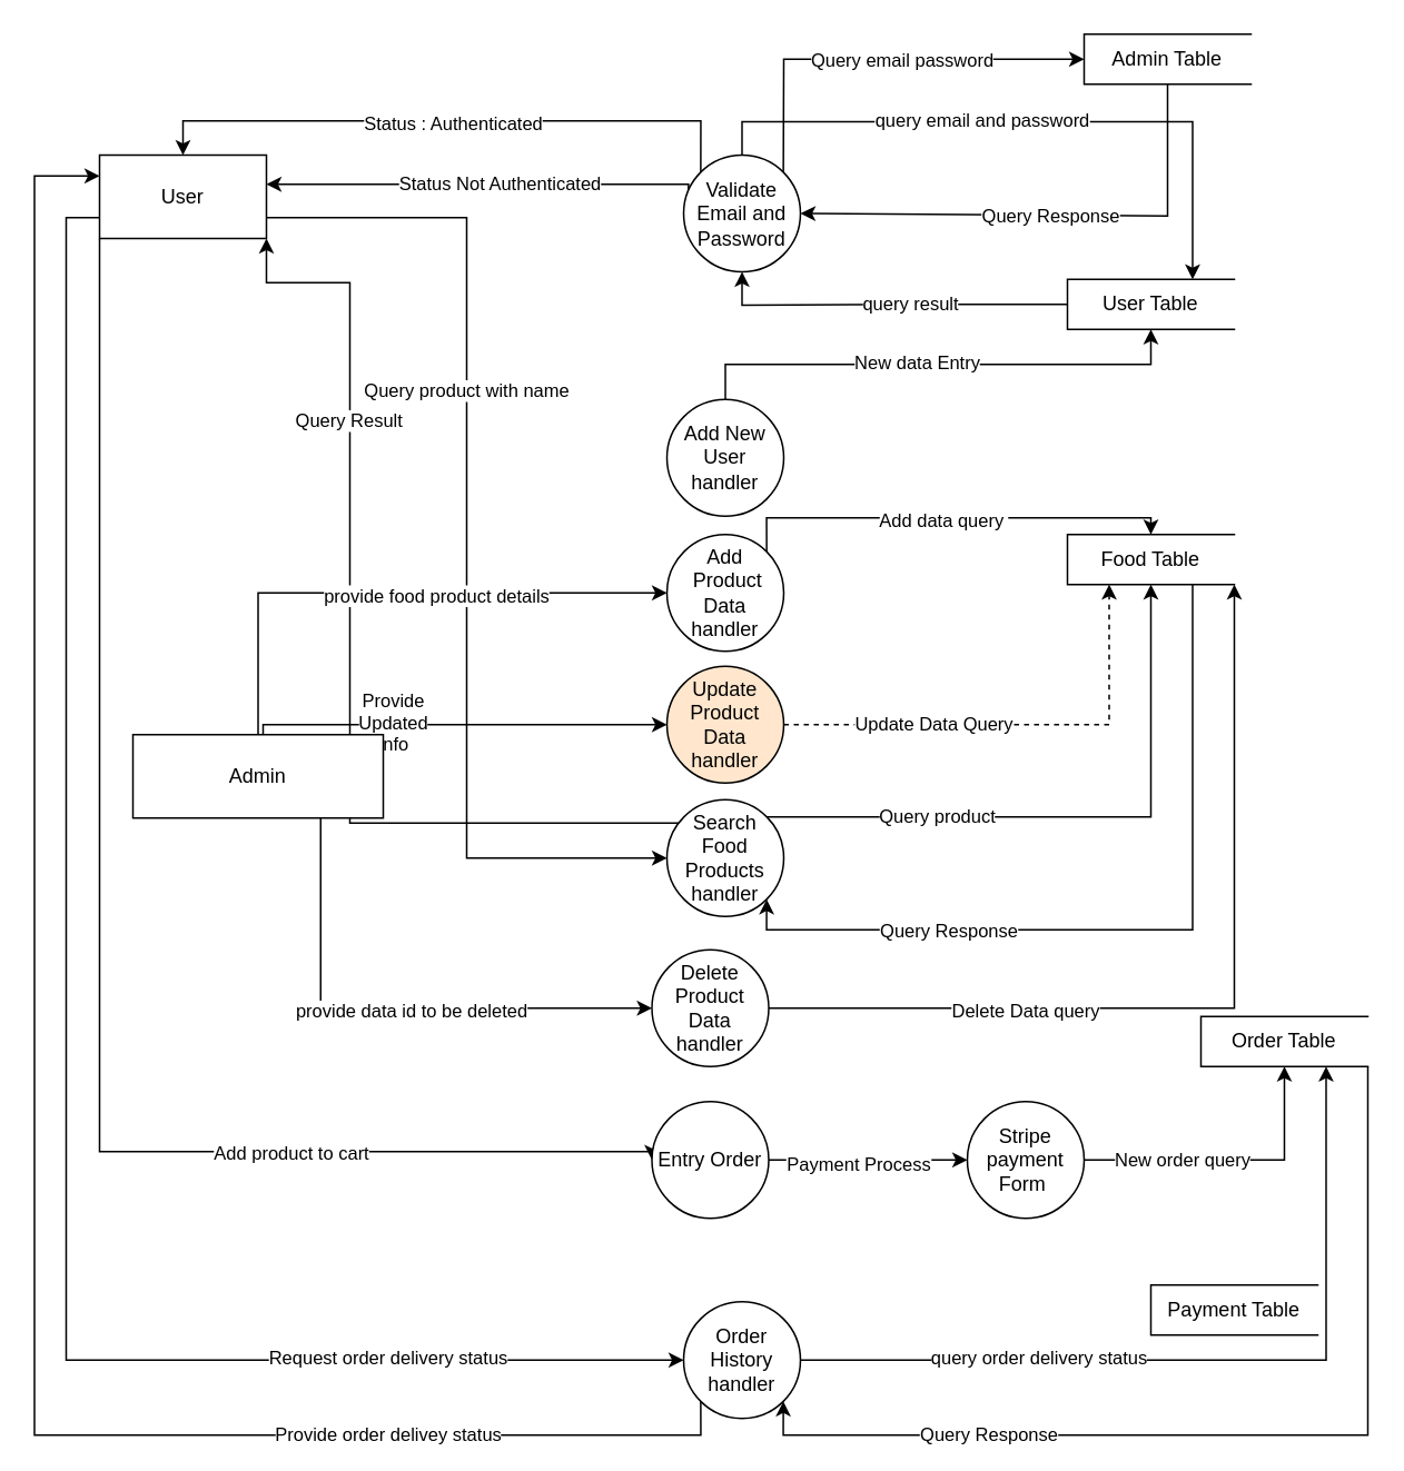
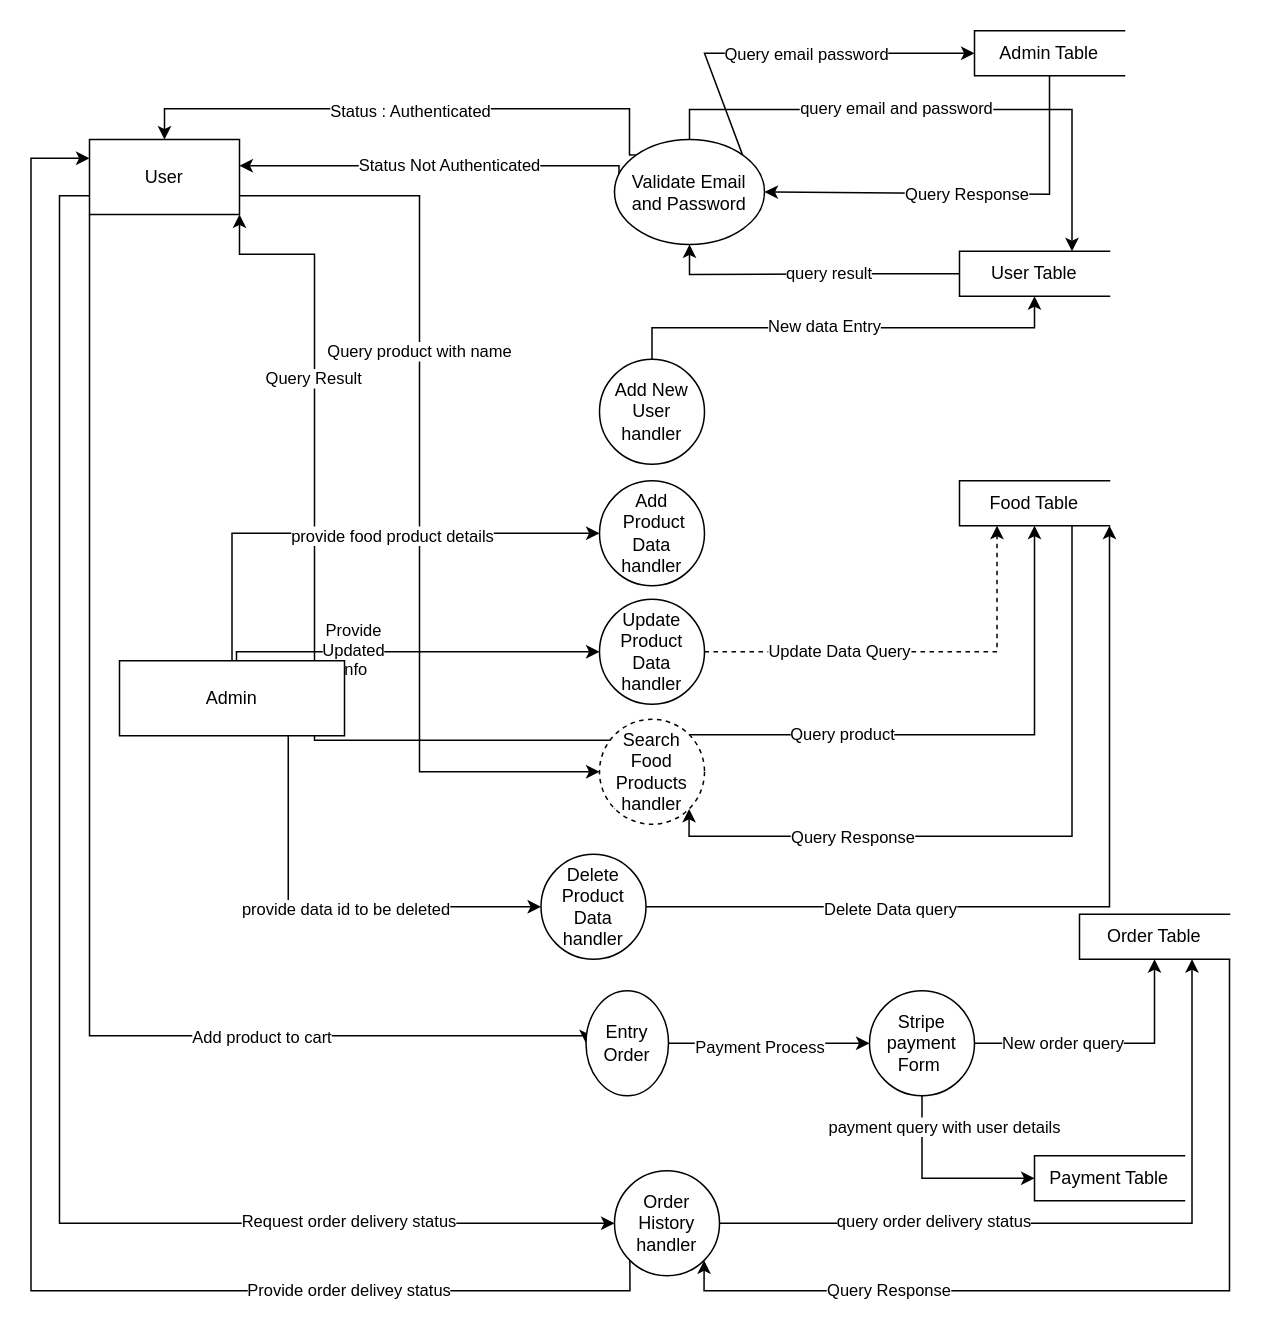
  <mxCell id="0" />
  <mxCell id="1" parent="0" />
  <mxCell id="2" style="edgeStyle=orthogonalEdgeStyle;rounded=0;orthogonalLoop=1;jettySize=auto;html=1;exitX=0.041;exitY=0.333;exitDx=0;exitDy=0;exitPerimeter=0;entryX=1;entryY=0.35;entryDx=0;entryDy=0;entryPerimeter=0;" edge="1" parent="1" source="8" target="13"><mxGeometry relative="1" as="geometry"><mxPoint x="170" y="137" as="targetPoint" /><Array as="points"><mxPoint x="412" y="110" /></Array></mxGeometry></mxCell>
  <mxCell id="3" value="Status Not Authenticated" style="edgeLabel;html=1;align=center;verticalAlign=middle;resizable=0;points=[];" vertex="1" connectable="0" parent="2"><mxGeometry x="-0.069" y="-1" relative="1" as="geometry"><mxPoint x="1" as="offset" /></mxGeometry></mxCell>
  <mxCell id="4" style="edgeStyle=orthogonalEdgeStyle;rounded=0;orthogonalLoop=1;jettySize=auto;html=1;exitX=0.5;exitY=0;exitDx=0;exitDy=0;entryX=0.75;entryY=0;entryDx=0;entryDy=0;" edge="1" parent="1" source="8" target="21"><mxGeometry relative="1" as="geometry" /></mxCell>
  <mxCell id="5" value="query email and password" style="edgeLabel;html=1;align=center;verticalAlign=middle;resizable=0;points=[];" vertex="1" connectable="0" parent="4"><mxGeometry x="-0.152" y="1" relative="1" as="geometry"><mxPoint as="offset" /></mxGeometry></mxCell>
  <mxCell id="6" style="edgeStyle=orthogonalEdgeStyle;rounded=0;orthogonalLoop=1;jettySize=auto;html=1;exitX=0;exitY=0;exitDx=0;exitDy=0;entryX=0.5;entryY=0;entryDx=0;entryDy=0;" edge="1" parent="1" source="8" target="13"><mxGeometry relative="1" as="geometry"><Array as="points"><mxPoint x="419" y="72" /><mxPoint x="109" y="72" /></Array></mxGeometry></mxCell>
  <mxCell id="7" value="Status : Authenticated" style="edgeLabel;html=1;align=center;verticalAlign=middle;resizable=0;points=[];" vertex="1" connectable="0" parent="6"><mxGeometry x="-0.006" y="1" relative="1" as="geometry"><mxPoint as="offset" /></mxGeometry></mxCell>
- <mxCell id="8" value="Validate Email and Password" style="ellipse;whiteSpace=wrap;html=1;aspect=fixed;" vertex="1" parent="1"><mxGeometry x="409" y="92.5" width="70" height="70" as="geometry" /></mxCell>
+ <mxCell id="8" value="Validate Email and Password" style="ellipse;whiteSpace=wrap;html=1;aspect=fixed;" vertex="1" parent="1"><mxGeometry x="409" y="92.5" width="100" height="70" as="geometry" /></mxCell>
  <mxCell id="9" style="edgeStyle=orthogonalEdgeStyle;rounded=0;orthogonalLoop=1;jettySize=auto;html=1;exitX=0;exitY=1;exitDx=0;exitDy=0;entryX=0;entryY=0.5;entryDx=0;entryDy=0;" edge="1" parent="1" source="13" target="56"><mxGeometry relative="1" as="geometry"><mxPoint x="390" y="670" as="targetPoint" /><Array as="points"><mxPoint x="59" y="690" /><mxPoint x="390" y="690" /></Array></mxGeometry></mxCell>
  <mxCell id="10" value="Add product to cart" style="edgeLabel;html=1;align=center;verticalAlign=middle;resizable=0;points=[];" vertex="1" connectable="0" parent="9"><mxGeometry x="0.498" relative="1" as="geometry"><mxPoint as="offset" /></mxGeometry></mxCell>
  <mxCell id="11" style="edgeStyle=orthogonalEdgeStyle;rounded=0;orthogonalLoop=1;jettySize=auto;html=1;exitX=0;exitY=0.75;exitDx=0;exitDy=0;entryX=0;entryY=0.5;entryDx=0;entryDy=0;" edge="1" parent="1" source="13" target="67"><mxGeometry relative="1" as="geometry" /></mxCell>
  <mxCell id="12" value="Request order delivery status" style="edgeLabel;html=1;align=center;verticalAlign=middle;resizable=0;points=[];" vertex="1" connectable="0" parent="11"><mxGeometry x="0.669" y="2" relative="1" as="geometry"><mxPoint as="offset" /></mxGeometry></mxCell>
  <mxCell id="13" value="User" style="rounded=0;whiteSpace=wrap;html=1;" vertex="1" parent="1"><mxGeometry x="59" y="92.5" width="100" height="50" as="geometry" /></mxCell>
  <mxCell id="14" style="edgeStyle=orthogonalEdgeStyle;rounded=0;orthogonalLoop=1;jettySize=auto;html=1;exitX=1;exitY=0;exitDx=0;exitDy=0;entryX=0.5;entryY=1;entryDx=0;entryDy=0;" edge="1" parent="1" source="18" target="25"><mxGeometry relative="1" as="geometry" /></mxCell>
  <mxCell id="15" value="Query product" style="edgeLabel;html=1;align=center;verticalAlign=middle;resizable=0;points=[];" vertex="1" connectable="0" parent="14"><mxGeometry x="-0.448" y="1" relative="1" as="geometry"><mxPoint as="offset" /></mxGeometry></mxCell>
  <mxCell id="16" style="edgeStyle=orthogonalEdgeStyle;rounded=0;orthogonalLoop=1;jettySize=auto;html=1;exitX=0;exitY=1;exitDx=0;exitDy=0;entryX=1;entryY=1;entryDx=0;entryDy=0;" edge="1" parent="1" source="18" target="13"><mxGeometry relative="1" as="geometry"><Array as="points"><mxPoint x="209" y="493" /><mxPoint x="209" y="169" /></Array></mxGeometry></mxCell>
  <mxCell id="17" value="Query Result&amp;nbsp;" style="edgeLabel;html=1;align=center;verticalAlign=middle;resizable=0;points=[];" vertex="1" connectable="0" parent="16"><mxGeometry x="0.514" y="-3" relative="1" as="geometry"><mxPoint x="-3" y="1" as="offset" /></mxGeometry></mxCell>
- <mxCell id="18" value="Search Food Products handler" style="ellipse;whiteSpace=wrap;html=1;aspect=fixed;" vertex="1" parent="1"><mxGeometry x="399" y="479" width="70" height="70" as="geometry" /></mxCell>
+ <mxCell id="18" value="Search Food Products handler" style="ellipse;whiteSpace=wrap;html=1;aspect=fixed;dashed=1;" vertex="1" parent="1"><mxGeometry x="399" y="479" width="70" height="70" as="geometry" /></mxCell>
  <mxCell id="19" style="edgeStyle=orthogonalEdgeStyle;rounded=0;orthogonalLoop=1;jettySize=auto;html=1;exitX=0;exitY=0.5;exitDx=0;exitDy=0;entryX=0.5;entryY=1;entryDx=0;entryDy=0;" edge="1" parent="1" source="21" target="8"><mxGeometry relative="1" as="geometry" /></mxCell>
  <mxCell id="20" value="query result" style="edgeLabel;html=1;align=center;verticalAlign=middle;resizable=0;points=[];" vertex="1" connectable="0" parent="19"><mxGeometry x="-0.119" y="-1" relative="1" as="geometry"><mxPoint as="offset" /></mxGeometry></mxCell>
  <mxCell id="21" value="User Table" style="html=1;dashed=0;whiteSpace=wrap;shape=partialRectangle;right=0;" vertex="1" parent="1"><mxGeometry x="639" y="167" width="100" height="30" as="geometry" /></mxCell>
  <mxCell id="22" value="Admin Table" style="html=1;dashed=0;whiteSpace=wrap;shape=partialRectangle;right=0;" vertex="1" parent="1"><mxGeometry x="649" y="20" width="100" height="30" as="geometry" /></mxCell>
  <mxCell id="23" style="edgeStyle=orthogonalEdgeStyle;rounded=0;orthogonalLoop=1;jettySize=auto;html=1;exitX=0.75;exitY=1;exitDx=0;exitDy=0;entryX=1;entryY=1;entryDx=0;entryDy=0;" edge="1" parent="1" source="25" target="18"><mxGeometry relative="1" as="geometry"><mxPoint x="714" y="369" as="sourcePoint" /><mxPoint x="459" y="493" as="targetPoint" /><Array as="points"><mxPoint x="714" y="557" /></Array></mxGeometry></mxCell>
  <mxCell id="24" value="Query Response" style="edgeLabel;html=1;align=center;verticalAlign=middle;resizable=0;points=[];" vertex="1" connectable="0" parent="23"><mxGeometry x="0.473" relative="1" as="geometry"><mxPoint as="offset" /></mxGeometry></mxCell>
  <mxCell id="25" value="Food Table" style="html=1;dashed=0;whiteSpace=wrap;shape=partialRectangle;right=0;" vertex="1" parent="1"><mxGeometry x="639" y="320" width="100" height="30" as="geometry" /></mxCell>
  <mxCell id="26" style="edgeStyle=orthogonalEdgeStyle;rounded=0;orthogonalLoop=1;jettySize=auto;html=1;exitX=1;exitY=0.5;exitDx=0;exitDy=0;entryX=0.25;entryY=1;entryDx=0;entryDy=0;dashed=1;" edge="1" parent="1" source="28" target="25"><mxGeometry relative="1" as="geometry" /></mxCell>
  <mxCell id="27" value="Update Data Query" style="edgeLabel;html=1;align=center;verticalAlign=middle;resizable=0;points=[];" vertex="1" connectable="0" parent="26"><mxGeometry x="-0.376" y="1" relative="1" as="geometry"><mxPoint x="2" as="offset" /></mxGeometry></mxCell>
- <mxCell id="28" value="Update Product Data handler" style="ellipse;whiteSpace=wrap;html=1;aspect=fixed;fillColor=#ffe6cc;" vertex="1" parent="1"><mxGeometry x="399" y="399" width="70" height="70" as="geometry" /></mxCell>
+ <mxCell id="28" value="Update Product Data handler" style="ellipse;whiteSpace=wrap;html=1;aspect=fixed;" vertex="1" parent="1"><mxGeometry x="399" y="399" width="70" height="70" as="geometry" /></mxCell>
  <mxCell id="29" style="edgeStyle=orthogonalEdgeStyle;rounded=0;orthogonalLoop=1;jettySize=auto;html=1;exitX=1;exitY=0.5;exitDx=0;exitDy=0;entryX=1;entryY=1;entryDx=0;entryDy=0;" edge="1" parent="1" source="31" target="25"><mxGeometry relative="1" as="geometry" /></mxCell>
  <mxCell id="30" value="Delete Data query" style="edgeLabel;html=1;align=center;verticalAlign=middle;resizable=0;points=[];" vertex="1" connectable="0" parent="29"><mxGeometry x="-0.426" y="-1" relative="1" as="geometry"><mxPoint as="offset" /></mxGeometry></mxCell>
- <mxCell id="31" value="Delete Product Data handler" style="ellipse;whiteSpace=wrap;html=1;aspect=fixed;" vertex="1" parent="1"><mxGeometry x="390" y="569" width="70" height="70" as="geometry" /></mxCell>
+ <mxCell id="31" value="Delete Product Data handler" style="ellipse;whiteSpace=wrap;html=1;aspect=fixed;" vertex="1" parent="1"><mxGeometry x="360" y="569" width="70" height="70" as="geometry" /></mxCell>
  <mxCell id="32" style="edgeStyle=orthogonalEdgeStyle;rounded=0;orthogonalLoop=1;jettySize=auto;html=1;exitX=1;exitY=1;exitDx=0;exitDy=0;entryX=1;entryY=1;entryDx=0;entryDy=0;" edge="1" parent="1" source="34" target="67"><mxGeometry relative="1" as="geometry"><Array as="points"><mxPoint x="819" y="860" /></Array></mxGeometry></mxCell>
  <mxCell id="33" value="Query Response" style="edgeLabel;html=1;align=center;verticalAlign=middle;resizable=0;points=[];" vertex="1" connectable="0" parent="32"><mxGeometry x="0.519" y="-1" relative="1" as="geometry"><mxPoint as="offset" /></mxGeometry></mxCell>
  <mxCell id="34" value="Order Table" style="html=1;dashed=0;whiteSpace=wrap;shape=partialRectangle;right=0;" vertex="1" parent="1"><mxGeometry x="719" y="609" width="100" height="30" as="geometry" /></mxCell>
  <mxCell id="35" value="" style="endArrow=classic;html=1;rounded=0;exitX=1;exitY=0;exitDx=0;exitDy=0;entryX=0;entryY=0.5;entryDx=0;entryDy=0;" edge="1" parent="1" source="8" target="22"><mxGeometry relative="1" as="geometry"><mxPoint x="509" y="139" as="sourcePoint" /><mxPoint x="609" y="139" as="targetPoint" /><Array as="points"><mxPoint x="469" y="35" /></Array></mxGeometry></mxCell>
  <mxCell id="36" value="Query email password" style="edgeLabel;resizable=0;html=1;;align=center;verticalAlign=middle;" connectable="0" vertex="1" parent="35"><mxGeometry relative="1" as="geometry"><mxPoint x="14" as="offset" /></mxGeometry></mxCell>
  <mxCell id="37" value="" style="endArrow=classic;html=1;rounded=0;exitX=0.5;exitY=1;exitDx=0;exitDy=0;entryX=1;entryY=0.5;entryDx=0;entryDy=0;" edge="1" parent="1" source="22" target="8"><mxGeometry relative="1" as="geometry"><mxPoint x="509" y="139" as="sourcePoint" /><mxPoint x="609" y="139" as="targetPoint" /><Array as="points"><mxPoint x="699" y="129" /></Array></mxGeometry></mxCell>
  <mxCell id="38" value="Query Response" style="edgeLabel;resizable=0;html=1;;align=center;verticalAlign=middle;" connectable="0" vertex="1" parent="37"><mxGeometry relative="1" as="geometry" /></mxCell>
  <mxCell id="39" style="edgeStyle=orthogonalEdgeStyle;rounded=0;orthogonalLoop=1;jettySize=auto;html=1;exitX=0.5;exitY=0;exitDx=0;exitDy=0;entryX=0.5;entryY=1;entryDx=0;entryDy=0;" edge="1" parent="1" source="41" target="21"><mxGeometry relative="1" as="geometry" /></mxCell>
  <mxCell id="40" value="New data Entry" style="edgeLabel;html=1;align=center;verticalAlign=middle;resizable=0;points=[];" vertex="1" connectable="0" parent="39"><mxGeometry x="-0.09" y="2" relative="1" as="geometry"><mxPoint as="offset" /></mxGeometry></mxCell>
  <mxCell id="41" value="Add New User handler" style="ellipse;whiteSpace=wrap;html=1;aspect=fixed;" vertex="1" parent="1"><mxGeometry x="399" y="239" width="70" height="70" as="geometry" /></mxCell>
  <mxCell id="42" style="edgeStyle=orthogonalEdgeStyle;rounded=0;orthogonalLoop=1;jettySize=auto;html=1;exitX=0.75;exitY=0;exitDx=0;exitDy=0;entryX=0;entryY=0.5;entryDx=0;entryDy=0;" edge="1" parent="1" source="50" target="28"><mxGeometry relative="1" as="geometry"><Array as="points"><mxPoint x="157" y="434" /></Array></mxGeometry></mxCell>
  <mxCell id="43" value="Provide&lt;br&gt;Updated&lt;br&gt;Info" style="edgeLabel;html=1;align=center;verticalAlign=middle;resizable=0;points=[];" vertex="1" connectable="0" parent="42"><mxGeometry x="-0.162" y="2" relative="1" as="geometry"><mxPoint as="offset" /></mxGeometry></mxCell>
  <mxCell id="44" style="edgeStyle=orthogonalEdgeStyle;rounded=0;orthogonalLoop=1;jettySize=auto;html=1;exitX=1;exitY=0.75;exitDx=0;exitDy=0;entryX=0;entryY=0.5;entryDx=0;entryDy=0;" edge="1" parent="1" source="13" target="18"><mxGeometry relative="1" as="geometry" /></mxCell>
  <mxCell id="45" value="Query product&amp;nbsp;with&amp;nbsp;name" style="edgeLabel;html=1;align=center;verticalAlign=middle;resizable=0;points=[];" vertex="1" connectable="0" parent="44"><mxGeometry x="-0.01" y="-2" relative="1" as="geometry"><mxPoint x="1" y="-86" as="offset" /></mxGeometry></mxCell>
  <mxCell id="46" style="edgeStyle=orthogonalEdgeStyle;rounded=0;orthogonalLoop=1;jettySize=auto;html=1;exitX=0.75;exitY=1;exitDx=0;exitDy=0;entryX=0;entryY=0.5;entryDx=0;entryDy=0;" edge="1" parent="1" source="50" target="31"><mxGeometry relative="1" as="geometry" /></mxCell>
  <mxCell id="47" value="provide data id to be deleted" style="edgeLabel;html=1;align=center;verticalAlign=middle;resizable=0;points=[];" vertex="1" connectable="0" parent="46"><mxGeometry x="0.073" y="-1" relative="1" as="geometry"><mxPoint as="offset" /></mxGeometry></mxCell>
  <mxCell id="48" style="edgeStyle=orthogonalEdgeStyle;rounded=0;orthogonalLoop=1;jettySize=auto;html=1;exitX=0.5;exitY=0;exitDx=0;exitDy=0;entryX=0;entryY=0.5;entryDx=0;entryDy=0;" edge="1" parent="1" source="50" target="53"><mxGeometry relative="1" as="geometry" /></mxCell>
  <mxCell id="49" value="provide food product details" style="edgeLabel;html=1;align=center;verticalAlign=middle;resizable=0;points=[];" vertex="1" connectable="0" parent="48"><mxGeometry x="0.159" y="-1" relative="1" as="geometry"><mxPoint as="offset" /></mxGeometry></mxCell>
  <mxCell id="50" value="Admin" style="rounded=0;whiteSpace=wrap;html=1;" vertex="1" parent="1"><mxGeometry x="79" y="440" width="150" height="50" as="geometry" /></mxCell>
- <mxCell id="51" style="edgeStyle=orthogonalEdgeStyle;rounded=0;orthogonalLoop=1;jettySize=auto;html=1;exitX=1;exitY=0;exitDx=0;exitDy=0;entryX=0.5;entryY=0;entryDx=0;entryDy=0;" edge="1" parent="1" source="53" target="25"><mxGeometry relative="1" as="geometry"><Array as="points"><mxPoint x="459" y="310" /><mxPoint x="689" y="310" /></Array></mxGeometry></mxCell>
- <mxCell id="52" value="Add data query&amp;nbsp;" style="edgeLabel;html=1;align=center;verticalAlign=middle;resizable=0;points=[];" vertex="1" connectable="0" parent="51"><mxGeometry x="-0.034" y="-1" relative="1" as="geometry"><mxPoint as="offset" /></mxGeometry></mxCell>
  <mxCell id="53" value="Add&lt;br&gt;&amp;nbsp;Product Data handler" style="ellipse;whiteSpace=wrap;html=1;aspect=fixed;" vertex="1" parent="1"><mxGeometry x="399" y="320" width="70" height="70" as="geometry" /></mxCell>
  <mxCell id="54" style="edgeStyle=orthogonalEdgeStyle;rounded=0;orthogonalLoop=1;jettySize=auto;html=1;exitX=1;exitY=0.5;exitDx=0;exitDy=0;entryX=0;entryY=0.5;entryDx=0;entryDy=0;" edge="1" parent="1" source="56" target="61"><mxGeometry relative="1" as="geometry" /></mxCell>
  <mxCell id="55" value="Payment Process" style="edgeLabel;html=1;align=center;verticalAlign=middle;resizable=0;points=[];" vertex="1" connectable="0" parent="54"><mxGeometry x="-0.11" y="-2" relative="1" as="geometry"><mxPoint as="offset" /></mxGeometry></mxCell>
- <mxCell id="56" value="Entry Order" style="ellipse;whiteSpace=wrap;html=1;aspect=fixed;" vertex="1" parent="1"><mxGeometry x="390" y="660" width="70" height="70" as="geometry" /></mxCell>
+ <mxCell id="56" value="Entry Order" style="ellipse;whiteSpace=wrap;html=1;aspect=fixed;" vertex="1" parent="1"><mxGeometry x="390" y="660" width="55" height="70" as="geometry" /></mxCell>
+ <mxCell id="57" style="edgeStyle=orthogonalEdgeStyle;rounded=0;orthogonalLoop=1;jettySize=auto;html=1;exitX=0.5;exitY=1;exitDx=0;exitDy=0;entryX=0;entryY=0.5;entryDx=0;entryDy=0;" edge="1" parent="1" source="61" target="62"><mxGeometry relative="1" as="geometry" /></mxCell>
+ <mxCell id="58" value="payment query with user details" style="edgeLabel;html=1;align=center;verticalAlign=middle;resizable=0;points=[];" vertex="1" connectable="0" parent="57"><mxGeometry x="-0.152" y="1" relative="1" as="geometry"><mxPoint x="14" y="-34" as="offset" /></mxGeometry></mxCell>
  <mxCell id="59" style="edgeStyle=orthogonalEdgeStyle;rounded=0;orthogonalLoop=1;jettySize=auto;html=1;exitX=1;exitY=0.5;exitDx=0;exitDy=0;entryX=0.5;entryY=1;entryDx=0;entryDy=0;" edge="1" parent="1" source="61" target="34"><mxGeometry relative="1" as="geometry" /></mxCell>
  <mxCell id="60" value="New order query" style="edgeLabel;html=1;align=center;verticalAlign=middle;resizable=0;points=[];" vertex="1" connectable="0" parent="59"><mxGeometry x="-0.343" y="1" relative="1" as="geometry"><mxPoint as="offset" /></mxGeometry></mxCell>
  <mxCell id="61" value="Stripe payment Form&amp;nbsp;" style="ellipse;whiteSpace=wrap;html=1;aspect=fixed;" vertex="1" parent="1"><mxGeometry x="579" y="660" width="70" height="70" as="geometry" /></mxCell>
  <mxCell id="62" value="Payment Table" style="html=1;dashed=0;whiteSpace=wrap;shape=partialRectangle;right=0;" vertex="1" parent="1"><mxGeometry x="689" y="770" width="100" height="30" as="geometry" /></mxCell>
  <mxCell id="63" style="edgeStyle=orthogonalEdgeStyle;rounded=0;orthogonalLoop=1;jettySize=auto;html=1;exitX=1;exitY=0.5;exitDx=0;exitDy=0;entryX=0.75;entryY=1;entryDx=0;entryDy=0;" edge="1" parent="1" source="67" target="34"><mxGeometry relative="1" as="geometry" /></mxCell>
  <mxCell id="64" value="query order delivery status" style="edgeLabel;html=1;align=center;verticalAlign=middle;resizable=0;points=[];" vertex="1" connectable="0" parent="63"><mxGeometry x="-0.42" y="2" relative="1" as="geometry"><mxPoint as="offset" /></mxGeometry></mxCell>
  <mxCell id="65" style="edgeStyle=orthogonalEdgeStyle;rounded=0;orthogonalLoop=1;jettySize=auto;html=1;exitX=0;exitY=1;exitDx=0;exitDy=0;entryX=0;entryY=0.25;entryDx=0;entryDy=0;" edge="1" parent="1" source="67" target="13"><mxGeometry relative="1" as="geometry"><mxPoint x="360.251" y="909.749" as="sourcePoint" /><mxPoint x="19" y="105" as="targetPoint" /><Array as="points"><mxPoint x="20" y="860" /><mxPoint x="20" y="105" /></Array></mxGeometry></mxCell>
  <mxCell id="66" value="Provide order delivey status" style="edgeLabel;html=1;align=center;verticalAlign=middle;resizable=0;points=[];" vertex="1" connectable="0" parent="65"><mxGeometry x="-0.658" y="-1" relative="1" as="geometry"><mxPoint as="offset" /></mxGeometry></mxCell>
  <mxCell id="67" value="Order History handler" style="ellipse;whiteSpace=wrap;html=1;aspect=fixed;" vertex="1" parent="1"><mxGeometry x="409" y="780" width="70" height="70" as="geometry" /></mxCell>
